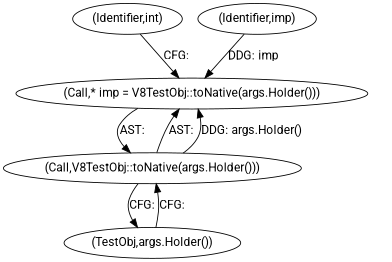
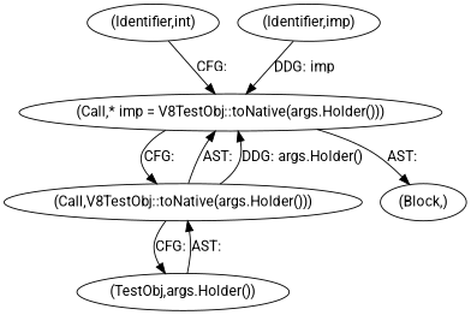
  digraph {
    fontname=Roboto
    node [fontname=Roboto]
    edge [fontname=Roboto]
    n1 [label="(Call,* imp = V8TestObj::toNative(args.Holder()))"]
    n2 [label="(Call,V8TestObj::toNative(args.Holder()))"]
+   n3 [label="(Block,)"]
    n4 [label="(TestObj,args.Holder())"]
    n5 [label="(Identifier,int)"]
    n6 [label="(Identifier,imp)"]
-   n1 -> n2 [label="AST: "]
+   n1 -> n2 [label="CFG: "]
+   n1 -> n3 [label="AST: "]
    n2 -> n1 [label="AST: "]
    n2 -> n1 [label="DDG: args.Holder()"]
    n2 -> n4 [label="CFG: "]
-   n4 -> n2 [label="CFG: "]
+   n4 -> n2 [label="AST: "]
    n5 -> n1 [label="CFG: "]
    n6 -> n1 [label="DDG: imp"]
  }
